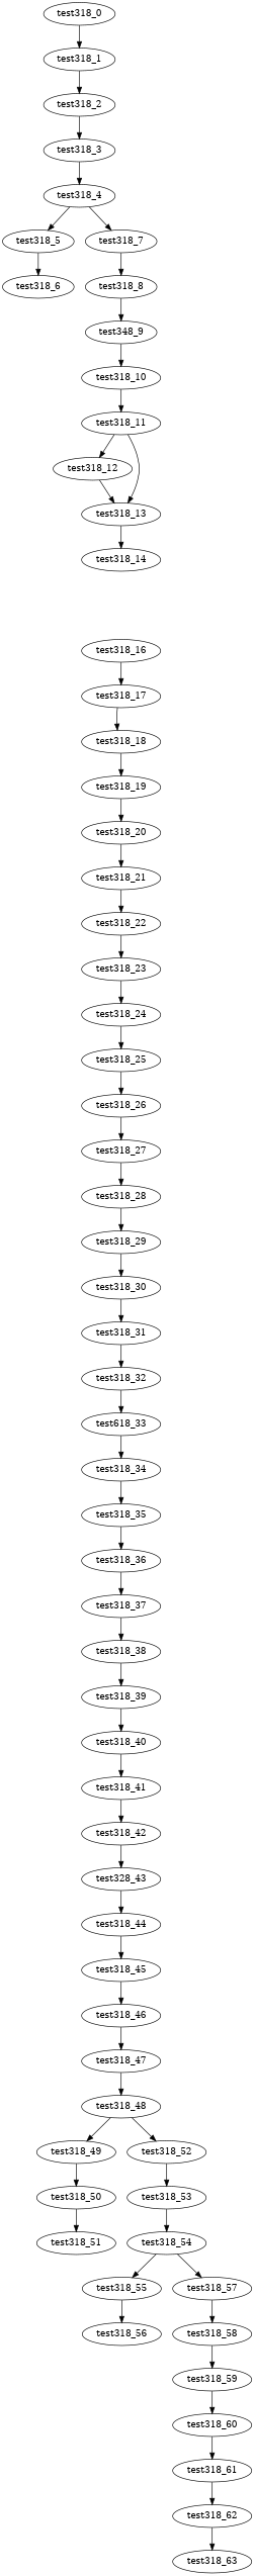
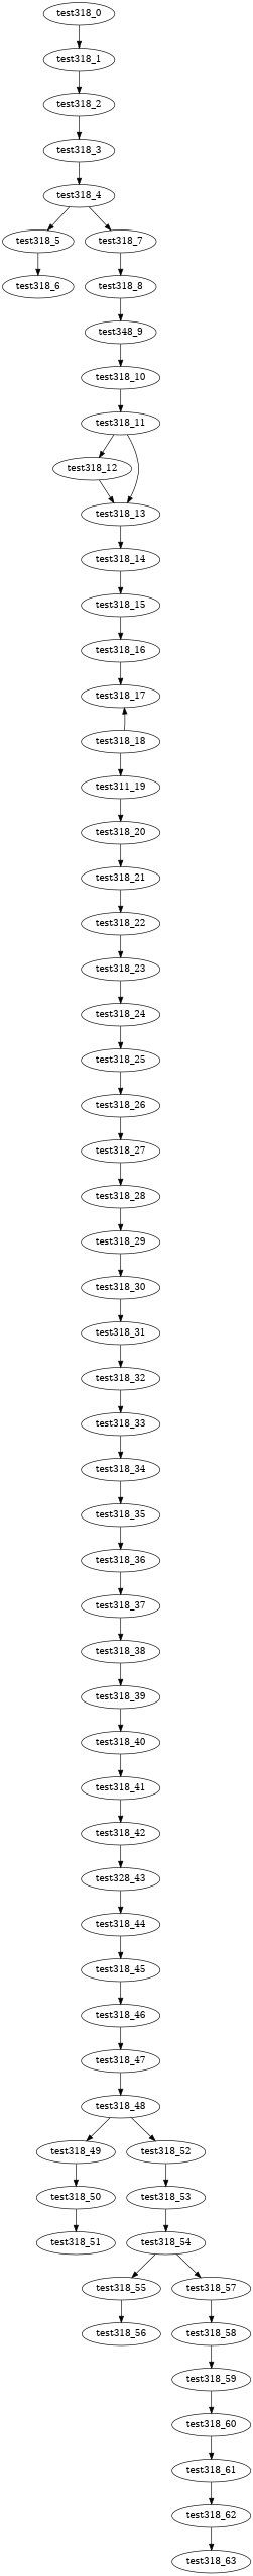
  digraph {
    test318_0
    test318_1
    test318_2
    test318_3
    test318_4
    test318_5
    test318_7
    test318_6
    test318_8
    n10 [label=test348_9]
    test318_10
    test318_11
    test318_12
    test318_13
    test318_14
+   test318_15
    test318_16
    test318_17
    test318_18
-   test318_19
+   test318_19 [label=test311_19]
    test318_20
    test318_21
    test318_22
    test318_23
    test318_24
    test318_25
    test318_26
    test318_27
    test318_28
    test318_29
    test318_30
    test318_31
    test318_32
-   test318_33 [label=test618_33]
+   test318_33
    test318_34
    test318_35
    test318_36
    test318_37
    test318_38
    test318_39
    test318_40
    test318_41
    test318_42
    n44 [label=test328_43]
    test318_44
    test318_45
    test318_46
    test318_47
    test318_48
    test318_49
    test318_52
    test318_50
    test318_51
    test318_53
    test318_54
    test318_55
    test318_57
    test318_56
    test318_58
    test318_59
    test318_60
    test318_61
    test318_62
    test318_63
    test318_0 -> test318_1
    test318_1 -> test318_2
    test318_2 -> test318_3
    test318_3 -> test318_4
    test318_4 -> test318_5
    test318_4 -> test318_7
    test318_5 -> test318_6
    test318_7 -> test318_8
    test318_8 -> n10
    n10 -> test318_10
    test318_10 -> test318_11
    test318_11 -> test318_12
    test318_11 -> test318_13
    test318_12 -> test318_13
    test318_13 -> test318_14
+   test318_14 -> test318_15
+   test318_15 -> test318_16
    test318_16 -> test318_17
-   test318_17 -> test318_18
+   test318_18 -> test318_17
    test318_18 -> test318_19
    test318_19 -> test318_20
    test318_20 -> test318_21
    test318_21 -> test318_22
    test318_22 -> test318_23
    test318_23 -> test318_24
    test318_24 -> test318_25
    test318_25 -> test318_26
    test318_26 -> test318_27
    test318_27 -> test318_28
    test318_28 -> test318_29
    test318_29 -> test318_30
    test318_30 -> test318_31
    test318_31 -> test318_32
    test318_32 -> test318_33
    test318_33 -> test318_34
    test318_34 -> test318_35
    test318_35 -> test318_36
    test318_36 -> test318_37
    test318_37 -> test318_38
    test318_38 -> test318_39
    test318_39 -> test318_40
    test318_40 -> test318_41
    test318_41 -> test318_42
    test318_42 -> n44
    n44 -> test318_44
    test318_44 -> test318_45
    test318_45 -> test318_46
    test318_46 -> test318_47
    test318_47 -> test318_48
    test318_48 -> test318_49
    test318_48 -> test318_52
    test318_49 -> test318_50
    test318_52 -> test318_53
    test318_50 -> test318_51
    test318_53 -> test318_54
    test318_54 -> test318_55
    test318_54 -> test318_57
    test318_55 -> test318_56
    test318_57 -> test318_58
    test318_58 -> test318_59
    test318_59 -> test318_60
    test318_60 -> test318_61
    test318_61 -> test318_62
    test318_62 -> test318_63
  }
